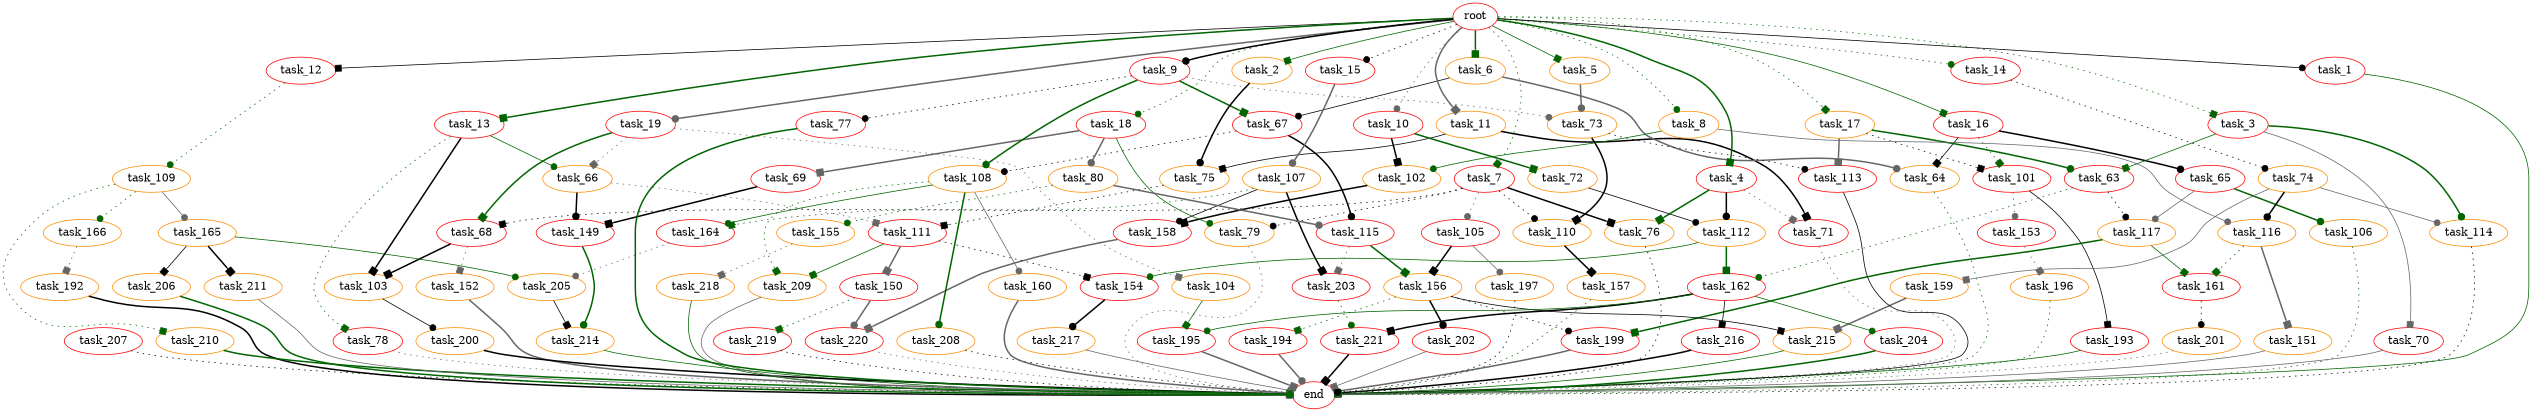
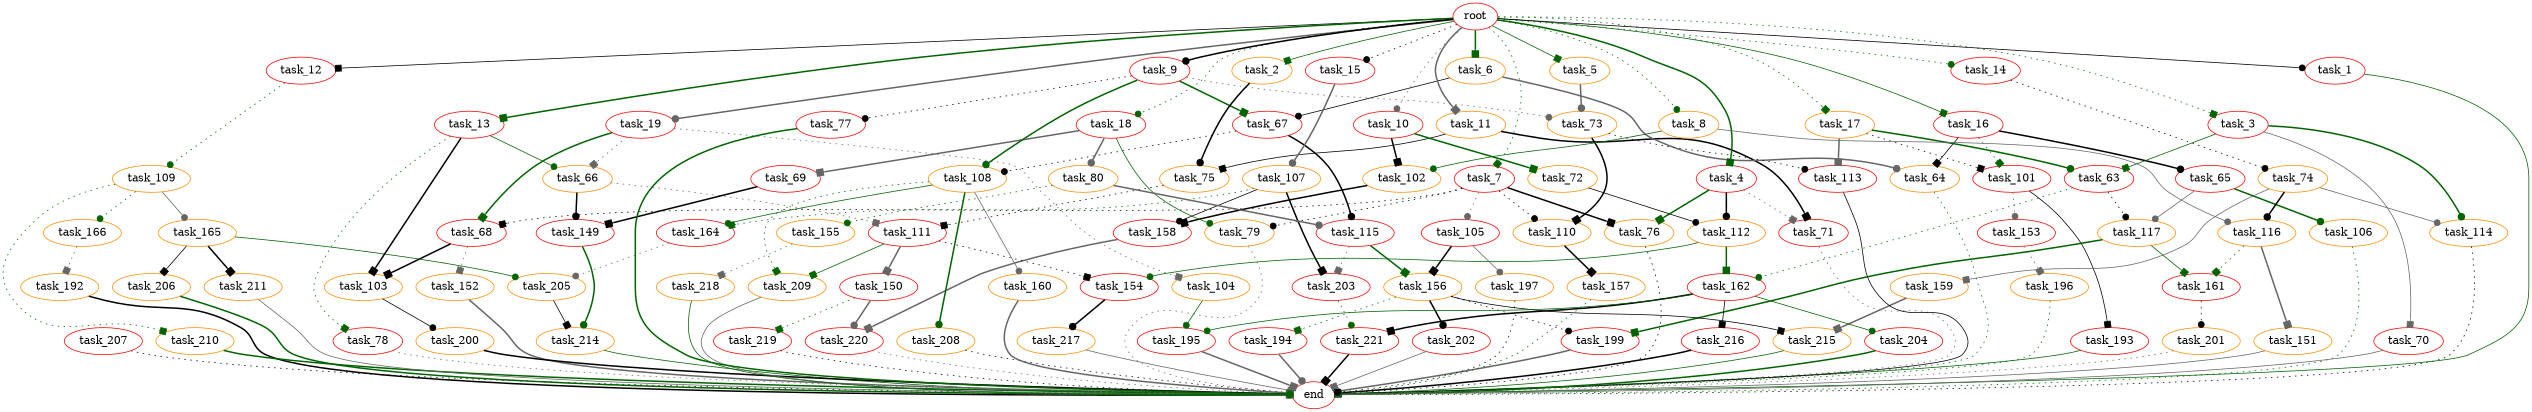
  digraph {
    node [color=darkorange]
    edge [arrowhead=box color=darkgreen style=bold]
    task_207 [color=red]
    end [color=red]
    task_214
    task_149 [color=red]
    task_192
    task_64
    task_16 [color=red]
    task_101 [color=red]
    task_65 [color=red]
    task_153 [color=red]
    task_193 [color=red]
    task_117
    task_106
    task_156
    task_115 [color=red]
    task_203 [color=red]
    task_199 [color=red]
    task_202 [color=red]
    task_215
    task_194 [color=red]
    task_221 [color=red]
    task_158 [color=red]
    task_220 [color=red]
    task_19 [color=red]
    task_68 [color=red]
    task_104
    task_66
    task_103
    task_152
    task_195 [color=red]
    task_111 [color=red]
    task_109
    task_12 [color=red]
    task_210
    task_165
    task_166
    task_150 [color=red]
    task_219 [color=red]
    task_74
    task_14 [color=red]
    task_159
    task_114
    task_116
    task_102
    task_11
    task_75
    task_71 [color=red]
    task_113 [color=red]
    task_200
    task_196
    task_161 [color=red]
    task_201
    task_162 [color=red]
    task_216 [color=red]
    task_204 [color=red]
    task_151
    task_107
    task_164 [color=red]
    task_205
    task_6
    task_67 [color=red]
    task_108
    task_209
    task_208
    task_160
    task_79
    task_72
    task_112
    task_154 [color=red]
    task_5
    task_73
    task_110
    task_63 [color=red]
    task_217
    root [color=red]
    task_7 [color=red]
    task_18 [color=red]
    task_1 [color=red]
    task_4 [color=red]
    task_17
    task_10 [color=red]
    task_13 [color=red]
    task_15 [color=red]
    task_3 [color=red]
    task_8
    task_9 [color=red]
    task_2
    task_76
    task_105 [color=red]
    task_69 [color=red]
    task_80
    task_78 [color=red]
    task_70 [color=red]
    task_77 [color=red]
    task_157
    task_197
    task_155
    task_218
    task_211
    task_206
    task_207 -> end [arrowhead=dot color=black style=dotted]
    task_214 -> end [arrowhead=dot style=solid]
    task_149 -> task_214 [arrowhead=dot]
    task_192 -> end [color=black]
    task_64 -> end [style=dotted]
    task_16 -> task_64 [color=black style=solid]
    task_16 -> task_101 [style=dotted]
    task_16 -> task_65 [arrowhead=dot color=black]
    task_101 -> task_153 [arrowhead=dot color=gray40 style=dotted]
    task_101 -> task_193 [color=black style=solid]
    task_65 -> task_117 [arrowhead=dot color=gray40 style=solid]
    task_65 -> task_106 [arrowhead=dot]
    task_153 -> task_196 [color=gray40 style=dotted]
    task_193 -> end [arrowhead=dot style=solid]
    task_117 -> task_199
    task_117 -> task_161 [style=solid]
    task_106 -> end [style=dotted]
    task_156 -> task_199 [arrowhead=dot color=black style=dotted]
    task_156 -> task_202 [arrowhead=dot color=black]
    task_156 -> task_215 [color=black style=solid]
    task_156 -> task_194 [style=dotted]
    task_115 -> task_156
    task_115 -> task_203 [color=gray40 style=dotted]
    task_203 -> task_221 [arrowhead=dot style=dotted]
    task_199 -> end [arrowhead=dot color=gray40]
    task_202 -> end [color=gray40 style=solid]
    task_215 -> end [style=solid]
    task_194 -> end [arrowhead=dot color=gray40]
    task_221 -> end [color=black]
    task_158 -> task_220 [color=gray40]
    task_220 -> end [arrowhead=dot color=gray40 style=dotted]
    task_19 -> task_68
    task_19 -> task_104 [color=gray40 style=dotted]
    task_19 -> task_66 [color=gray40 style=dotted]
    task_68 -> task_103 [color=black]
    task_68 -> task_152 [color=gray40 style=dotted]
-   task_104 -> task_195 [style=solid]
+   task_104 -> task_195 [arrowhead=dot style=solid]
    task_66 -> task_149 [arrowhead=dot color=black]
    task_66 -> task_111 [color=gray40 style=dotted]
    task_103 -> task_200 [arrowhead=dot color=black style=solid]
    task_152 -> end [color=gray40]
    task_195 -> end [color=gray40]
    task_111 -> task_150 [color=gray40]
    task_111 -> task_209 [style=solid]
    task_111 -> task_154 [color=black style=dotted]
    task_109 -> task_210 [style=dotted]
    task_109 -> task_165 [arrowhead=dot color=gray40 style=solid]
    task_109 -> task_166 [arrowhead=dot style=dotted]
    task_12 -> task_109 [arrowhead=dot style=dotted]
    task_210 -> end [arrowhead=dot]
    task_165 -> task_205 [arrowhead=dot style=solid]
    task_165 -> task_211 [color=black]
    task_165 -> task_206 [color=black style=solid]
    task_166 -> task_192 [color=gray40 style=dotted]
    task_150 -> task_220 [arrowhead=dot color=gray40]
    task_150 -> task_219 [style=dotted]
    task_219 -> end [arrowhead=dot color=black style=dotted]
    task_74 -> task_159 [color=gray40 style=solid]
    task_74 -> task_114 [arrowhead=dot color=gray40 style=solid]
    task_74 -> task_116 [arrowhead=dot color=black]
    task_14 -> task_74 [arrowhead=dot color=black style=dotted]
    task_159 -> task_215 [color=gray40]
    task_114 -> end [arrowhead=dot color=black style=dotted]
    task_116 -> task_161 [style=dotted]
    task_116 -> task_151 [color=gray40]
    task_102 -> task_158 [color=black]
    task_11 -> task_75 [color=black style=solid]
    task_11 -> task_71 [color=black]
    task_75 -> task_111 [color=black style=dotted]
    task_71 -> end [color=gray40 style=dotted]
    task_113 -> end [color=black style=solid]
    task_200 -> end [arrowhead=dot color=black]
    task_196 -> end [arrowhead=dot style=dotted]
    task_161 -> task_201 [arrowhead=dot color=black style=dotted]
    task_201 -> end [arrowhead=dot color=gray40 style=dotted]
    task_162 -> task_221 [color=black]
    task_162 -> task_195 [arrowhead=dot style=solid]
    task_162 -> task_216 [color=black style=solid]
    task_162 -> task_204 [arrowhead=dot style=solid]
    task_216 -> end [color=black]
    task_204 -> end [arrowhead=dot]
    task_151 -> end [color=gray40 style=solid]
    task_107 -> task_203 [color=black]
    task_107 -> task_158 [arrowhead=dot color=black style=solid]
    task_107 -> task_164 [style=dotted]
    task_164 -> task_205 [arrowhead=dot color=gray40 style=dotted]
    task_205 -> task_214 [color=black style=solid]
    task_6 -> task_64 [arrowhead=dot color=gray40]
    task_6 -> task_67 [arrowhead=dot color=black style=solid]
    task_67 -> task_115 [arrowhead=dot color=black]
    task_67 -> task_108 [arrowhead=dot color=black style=dotted]
    task_108 -> task_164 [arrowhead=dot style=solid]
    task_108 -> task_209 [style=dotted]
    task_108 -> task_208 [arrowhead=dot]
    task_108 -> task_160 [arrowhead=dot color=gray40 style=solid]
    task_209 -> end [color=gray40 style=solid]
    task_208 -> end [color=black style=dotted]
    task_160 -> end [color=gray40]
    task_79 -> end [color=gray40 style=dotted]
    task_72 -> task_112 [arrowhead=dot color=black style=solid]
    task_112 -> task_162
    task_112 -> task_154 [arrowhead=dot style=solid]
    task_154 -> task_217 [arrowhead=dot color=black]
    task_5 -> task_73 [arrowhead=dot color=gray40]
    task_73 -> task_113 [arrowhead=dot color=black style=dotted]
    task_73 -> task_110 [color=black]
    task_110 -> task_157 [color=black]
    task_63 -> task_117 [arrowhead=dot color=black style=dotted]
    task_63 -> task_162 [arrowhead=dot style=dotted]
    task_217 -> end [color=gray40 style=solid]
    root -> task_16 [style=solid]
    root -> task_19 [arrowhead=dot color=gray40]
    root -> task_12 [color=black style=solid]
    root -> task_14 [arrowhead=dot style=dotted]
    root -> task_11 [color=gray40]
    root -> task_6
    root -> task_5 [style=solid]
    root -> task_7 [style=dotted]
    root -> task_18 [arrowhead=dot style=dotted]
    root -> task_1 [arrowhead=dot color=black style=solid]
    root -> task_4
    root -> task_17 [style=dotted]
    root -> task_10 [arrowhead=dot color=gray40 style=dotted]
    root -> task_13
    root -> task_15 [arrowhead=dot color=black style=dotted]
    root -> task_3 [style=dotted]
    root -> task_8 [arrowhead=dot style=dotted]
    root -> task_9 [arrowhead=dot color=black]
    root -> task_2 [style=solid]
    task_7 -> task_68 [color=black style=dotted]
    task_7 -> task_79 [arrowhead=dot color=black style=dotted]
    task_7 -> task_110 [arrowhead=dot color=black style=dotted]
    task_7 -> task_76 [color=black]
    task_7 -> task_105 [arrowhead=dot color=gray40 style=dotted]
    task_18 -> task_79 [arrowhead=dot style=solid]
    task_18 -> task_69 [color=gray40]
    task_18 -> task_80 [arrowhead=dot color=gray40]
    task_1 -> end [arrowhead=dot style=solid]
    task_4 -> task_71 [color=gray40 style=dotted]
    task_4 -> task_112 [arrowhead=dot color=black]
    task_4 -> task_76
    task_17 -> task_101 [color=black style=dotted]
    task_17 -> task_113 [color=gray40]
    task_17 -> task_63 [arrowhead=dot]
    task_10 -> task_102 [color=black]
    task_10 -> task_72
    task_13 -> task_66 [arrowhead=dot style=solid]
    task_13 -> task_103 [color=black]
    task_13 -> task_78 [style=dotted]
    task_15 -> task_107 [arrowhead=dot color=gray40]
    task_3 -> task_114 [arrowhead=dot]
    task_3 -> task_63 [style=solid]
    task_3 -> task_70 [color=gray40 style=solid]
    task_8 -> task_116 [arrowhead=dot color=gray40 style=solid]
    task_8 -> task_102 [arrowhead=dot style=solid]
    task_9 -> task_67
    task_9 -> task_108 [arrowhead=dot]
    task_9 -> task_73 [arrowhead=dot color=gray40 style=dotted]
    task_9 -> task_77 [arrowhead=dot color=black style=dotted]
    task_2 -> task_75 [arrowhead=dot color=black]
    task_76 -> end [color=black style=dotted]
    task_105 -> task_156 [color=black]
    task_105 -> task_197 [arrowhead=dot color=gray40 style=solid]
    task_69 -> task_149 [color=black]
    task_80 -> task_115 [arrowhead=dot color=gray40]
    task_80 -> task_155 [arrowhead=dot style=dotted]
    task_78 -> end [color=gray40 style=dotted]
    task_70 -> end [arrowhead=dot color=gray40 style=solid]
    task_77 -> end
    task_157 -> end [style=dotted]
    task_197 -> end [arrowhead=dot color=black style=dotted]
    task_155 -> task_218 [color=gray40 style=dotted]
    task_218 -> end [arrowhead=dot style=solid]
    task_211 -> end [color=gray40 style=solid]
    task_206 -> end [arrowhead=dot]
  }
